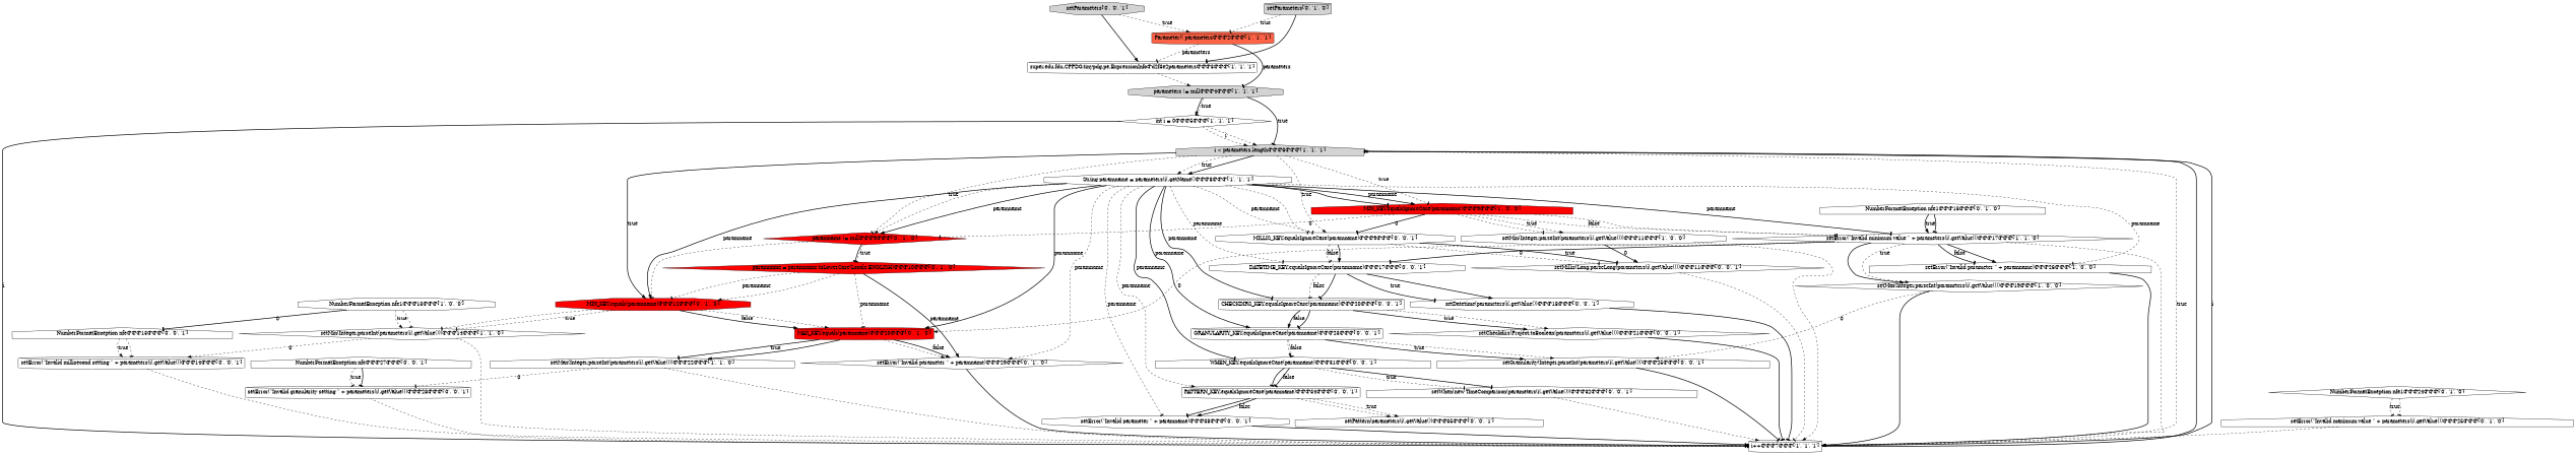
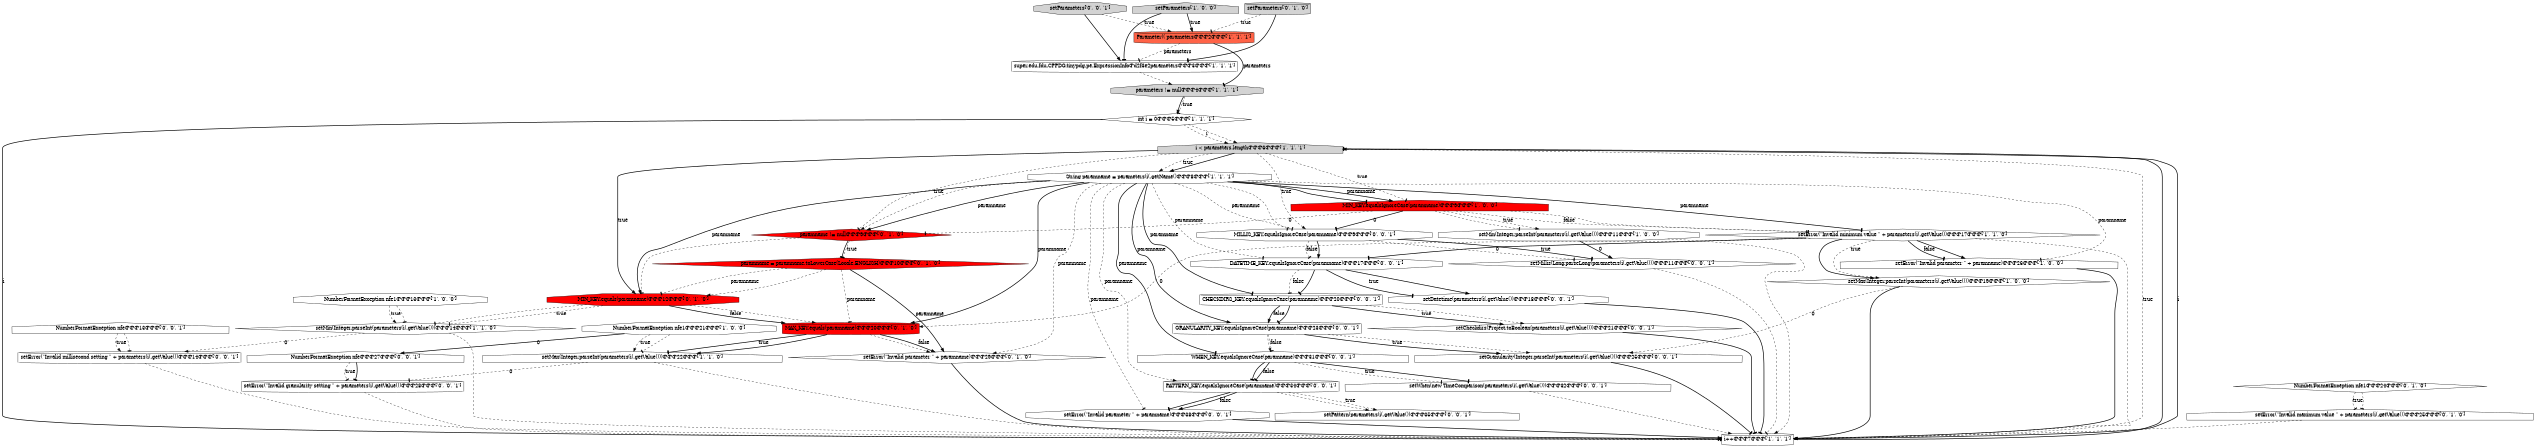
  digraph {
    node [fillcolor=white shape=house style=filled]
    edge [arrowhead=normal style=dashed]
+   n1 [fillcolor=lightgray label="setParameters['1', '0', '0']"]
    n2 [fillcolor=tomato label="Parameter(( parameters@@@2@@@['1', '1', '1']" shape=cylinder]
    n3 [label="super.edu.fdu.CPPDG.tinypdg.pe.ExpressionInfo@d2f3e2parameters@@@3@@@['1', '1', '1']" shape=cylinder]
    n4 [fillcolor=lightgray label="parameters != null@@@4@@@['1', '1', '1']" shape=octagon]
    n5 [fillcolor=red label="MIN_KEY.equals(paramname)@@@12@@@['0', '1', '0']" shape=octagon]
    n6 [fillcolor=red label="MAX_KEY.equals(paramname)@@@20@@@['0', '1', '0']" shape=cylinder]
    n7 [label="setMin(Integer.parseInt(parameters(i(.getValue()))@@@14@@@['1', '1', '0']" shape=diamond]
    n8 [label="setMax(Integer.parseInt(parameters(i(.getValue()))@@@22@@@['1', '1', '0']"]
    n9 [label="setError(\"Invalid parameter \" + paramname)@@@29@@@['0', '1', '0']" shape=diamond]
    n10 [label="i++@@@7@@@['1', '1', '1']" shape=cylinder]
    n11 [label="setError(\"Invalid millisecond setting \" + parameters(i(.getValue())@@@14@@@['0', '0', '1']" shape=cylinder]
    n12 [label="NumberFormatException nfe1@@@13@@@['1', '0', '0']" shape=octagon]
    n13 [label="NumberFormatException nfe@@@13@@@['0', '0', '1']"]
    n14 [label="setMillis(Long.parseLong(parameters(i(.getValue()))@@@11@@@['0', '0', '1']" shape=diamond]
    n15 [fillcolor=lightgray label="i < parameters.length@@@6@@@['1', '1', '1']"]
    n16 [label="DATETIME_KEY.equalsIgnoreCase(paramname)@@@17@@@['0', '0', '1']" shape=octagon]
    n17 [label="setDatetime(parameters(i(.getValue())@@@18@@@['0', '0', '1']" shape=octagon]
    n18 [label="CHECKDIRS_KEY.equalsIgnoreCase(paramname)@@@20@@@['0', '0', '1']" shape=cylinder]
    n19 [label="GRANULARITY_KEY.equalsIgnoreCase(paramname)@@@23@@@['0', '0', '1']" shape=cylinder]
    n20 [label="setCheckdirs(Project.toBoolean(parameters(i(.getValue()))@@@21@@@['0', '0', '1']" shape=diamond]
+   n21 [label="NumberFormatException nfe1@@@21@@@['1', '0', '0']" shape=octagon]
    n22 [label="NumberFormatException nfe@@@27@@@['0', '0', '1']"]
    n23 [label="setError(\"Invalid granularity setting \" + parameters(i(.getValue())@@@28@@@['0', '0', '1']" shape=cylinder]
    n24 [label="String paramname = parameters(i(.getName()@@@8@@@['1', '1', '1']" shape=octagon]
    n25 [label="setError(\"Invalid parameter \" + paramname)@@@26@@@['1', '0', '0']"]
    n26 [label="MILLIS_KEY.equalsIgnoreCase(paramname)@@@9@@@['0', '0', '1']" shape=octagon]
    n27 [label="PATTERN_KEY.equalsIgnoreCase(paramname)@@@34@@@['0', '0', '1']" shape=cylinder]
    n28 [label="WHEN_KEY.equalsIgnoreCase(paramname)@@@31@@@['0', '0', '1']"]
    n29 [label="setError(\"Invalid parameter \" + paramname)@@@38@@@['0', '0', '1']" shape=octagon]
    n30 [fillcolor=red label="paramname != null@@@9@@@['0', '1', '0']" shape=diamond]
    n31 [label="setError(\"Invalid minimum value \" + parameters(i(.getValue())@@@17@@@['1', '1', '0']" shape=diamond]
    n32 [fillcolor=red label="MIN_KEY.equalsIgnoreCase(paramname)@@@9@@@['1', '0', '0']"]
    n33 [label="setPattern(parameters(i(.getValue())@@@35@@@['0', '0', '1']"]
    n34 [label="setWhen(new TimeComparison(parameters(i(.getValue()))@@@32@@@['0', '0', '1']"]
    n35 [label="setGranularity(Integer.parseInt(parameters(i(.getValue()))@@@25@@@['0', '0', '1']"]
    n36 [fillcolor=red label="paramname = paramname.toLowerCase(Locale.ENGLISH)@@@10@@@['0', '1', '0']" shape=diamond]
    n37 [label="setMax(Integer.parseInt(parameters(i(.getValue()))@@@19@@@['1', '0', '0']" shape=diamond]
    n38 [label="setMin(Integer.parseInt(parameters(i(.getValue()))@@@11@@@['1', '0', '0']" shape=octagon]
    n39 [label="int i = 0@@@5@@@['1', '1', '1']" shape=diamond]
    n40 [label="NumberFormatException nfe1@@@24@@@['0', '1', '0']" shape=diamond]
    n41 [label="setError(\"Invalid maximum value \" + parameters(i(.getValue())@@@25@@@['0', '1', '0']"]
-   n42 [label="NumberFormatException nfe1@@@16@@@['0', '1', '0']"]
    n43 [fillcolor=lightgray label="setParameters['0', '0', '1']" shape=octagon]
    n44 [fillcolor=lightgray label="setParameters['0', '1', '0']" shape=cylinder]
+   n1 -> n2 [label=true style=bold]
+   n1 -> n3 [arrowhead=tee style=bold]
    n2 -> n3 [arrowhead=tee label=parameters]
    n2 -> n4 [arrowhead=tee label=parameters style=bold]
    n3 -> n4
-   n4 -> n15 [arrowhead=tee label=true style=bold]
    n4 -> n39 [style=bold]
    n4 -> n39 [arrowhead=tee label=true]
    n5 -> n6 [label=false style=bold]
    n5 -> n6
    n5 -> n7 [arrowhead=tee label=true]
    n5 -> n7 [arrowhead=tee]
    n6 -> n8 [style=bold]
    n6 -> n8 [arrowhead=tee label=true style=bold]
    n6 -> n9
    n6 -> n9 [label=false style=bold]
    n7 -> n10
    n7 -> n11 [label=0]
    n8 -> n10
    n8 -> n23 [arrowhead=tee label=0]
    n9 -> n10 [arrowhead=tee style=bold]
    n10 -> n15 [arrowhead=tee style=bold]
    n10 -> n15 [label=i style=bold]
    n11 -> n10
    n12 -> n7 [label=true]
    n12 -> n7 [arrowhead=tee]
-   n12 -> n13 [arrowhead=tee label=0 style=bold]
    n13 -> n11 [arrowhead=tee]
    n13 -> n11 [label=true]
    n14 -> n10 [arrowhead=tee]
    n15 -> n5 [label=true style=bold]
    n15 -> n10 [label=true]
    n15 -> n24 [style=bold]
    n15 -> n24 [label=true]
    n15 -> n26 [label=true]
    n15 -> n30 [arrowhead=tee label=true]
    n15 -> n32 [arrowhead=tee label=true]
    n16 -> n17 [style=bold]
    n16 -> n17 [arrowhead=tee label=true style=bold]
    n16 -> n18 [arrowhead=tee style=bold]
    n16 -> n18 [arrowhead=tee label=false]
    n17 -> n10 [arrowhead=tee style=bold]
    n18 -> n19 [label=false style=bold]
    n18 -> n19 [arrowhead=tee style=bold]
    n18 -> n20
    n18 -> n20 [label=true style=bold]
    n19 -> n28
    n19 -> n28 [arrowhead=tee label=false]
    n19 -> n35
    n19 -> n35 [label=true style=bold]
    n20 -> n10 [arrowhead=tee style=bold]
+   n21 -> n8 [arrowhead=tee]
+   n21 -> n8 [label=true]
+   n21 -> n22 [label=0 style=bold]
    n22 -> n23 [arrowhead=tee style=bold]
    n22 -> n23 [arrowhead=tee label=true]
    n23 -> n10
    n24 -> n5 [label=paramname style=bold]
    n24 -> n6 [label=paramname style=bold]
    n24 -> n9 [label=paramname]
    n24 -> n16 [arrowhead=tee label=paramname]
    n24 -> n18 [arrowhead=tee label=paramname style=bold]
    n24 -> n19 [label=paramname style=bold]
    n24 -> n25 [arrowhead=tee label=paramname]
    n24 -> n26 [arrowhead=tee]
    n24 -> n26 [arrowhead=tee label=paramname]
    n24 -> n27 [label=paramname]
    n24 -> n28 [arrowhead=tee label=paramname style=bold]
    n24 -> n29 [arrowhead=tee label=paramname]
    n24 -> n30
    n24 -> n30 [label=paramname style=bold]
    n24 -> n31 [arrowhead=tee label=paramname style=bold]
    n24 -> n32 [label=paramname style=bold]
    n24 -> n32 [arrowhead=tee style=bold]
    n25 -> n10 [style=bold]
    n26 -> n14 [arrowhead=tee label=true style=bold]
    n26 -> n14 [arrowhead=tee]
    n26 -> n16 [style=bold]
    n26 -> n16 [arrowhead=tee label=false]
    n27 -> n29 [arrowhead=tee style=bold]
    n27 -> n29 [label=false style=bold]
    n27 -> n33
    n27 -> n33 [label=true]
    n28 -> n27 [arrowhead=tee style=bold]
    n28 -> n27 [arrowhead=tee label=false style=bold]
    n28 -> n34 [arrowhead=tee style=bold]
    n28 -> n34 [arrowhead=tee label=true]
    n29 -> n10 [style=bold]
    n30 -> n5 [arrowhead=tee]
    n30 -> n36 [arrowhead=tee style=bold]
    n30 -> n36 [arrowhead=tee label=true]
    n31 -> n6 [label=0]
    n31 -> n10
    n31 -> n16 [arrowhead=tee label=0 style=bold]
    n31 -> n25 [style=bold]
    n31 -> n25 [arrowhead=tee label=false style=bold]
    n31 -> n37 [style=bold]
    n31 -> n37 [label=true]
    n32 -> n26 [arrowhead=tee label=0 style=bold]
    n32 -> n30 [arrowhead=tee label=0]
    n32 -> n31 [arrowhead=tee]
    n32 -> n31 [arrowhead=tee label=false]
    n32 -> n38 [label=true]
    n32 -> n38 [arrowhead=tee]
    n34 -> n10
    n35 -> n10 [arrowhead=tee style=bold]
    n36 -> n5
    n36 -> n5 [arrowhead=tee label=paramname]
    n36 -> n6 [arrowhead=tee label=paramname]
    n36 -> n9 [label=paramname style=bold]
    n37 -> n10 [style=bold]
    n37 -> n35 [label=0]
    n38 -> n10
    n38 -> n14 [label=0 style=bold]
    n39 -> n10 [arrowhead=tee label=i style=bold]
    n39 -> n15
    n39 -> n15 [label=i]
    n40 -> n41 [arrowhead=tee label=true]
    n40 -> n41 [arrowhead=tee]
    n41 -> n10
-   n42 -> n31 [label=true style=bold]
-   n42 -> n31 [arrowhead=tee style=bold]
    n43 -> n2 [label=true]
    n43 -> n3 [style=bold]
    n44 -> n2 [arrowhead=tee label=true]
    n44 -> n3 [arrowhead=tee style=bold]
  }
